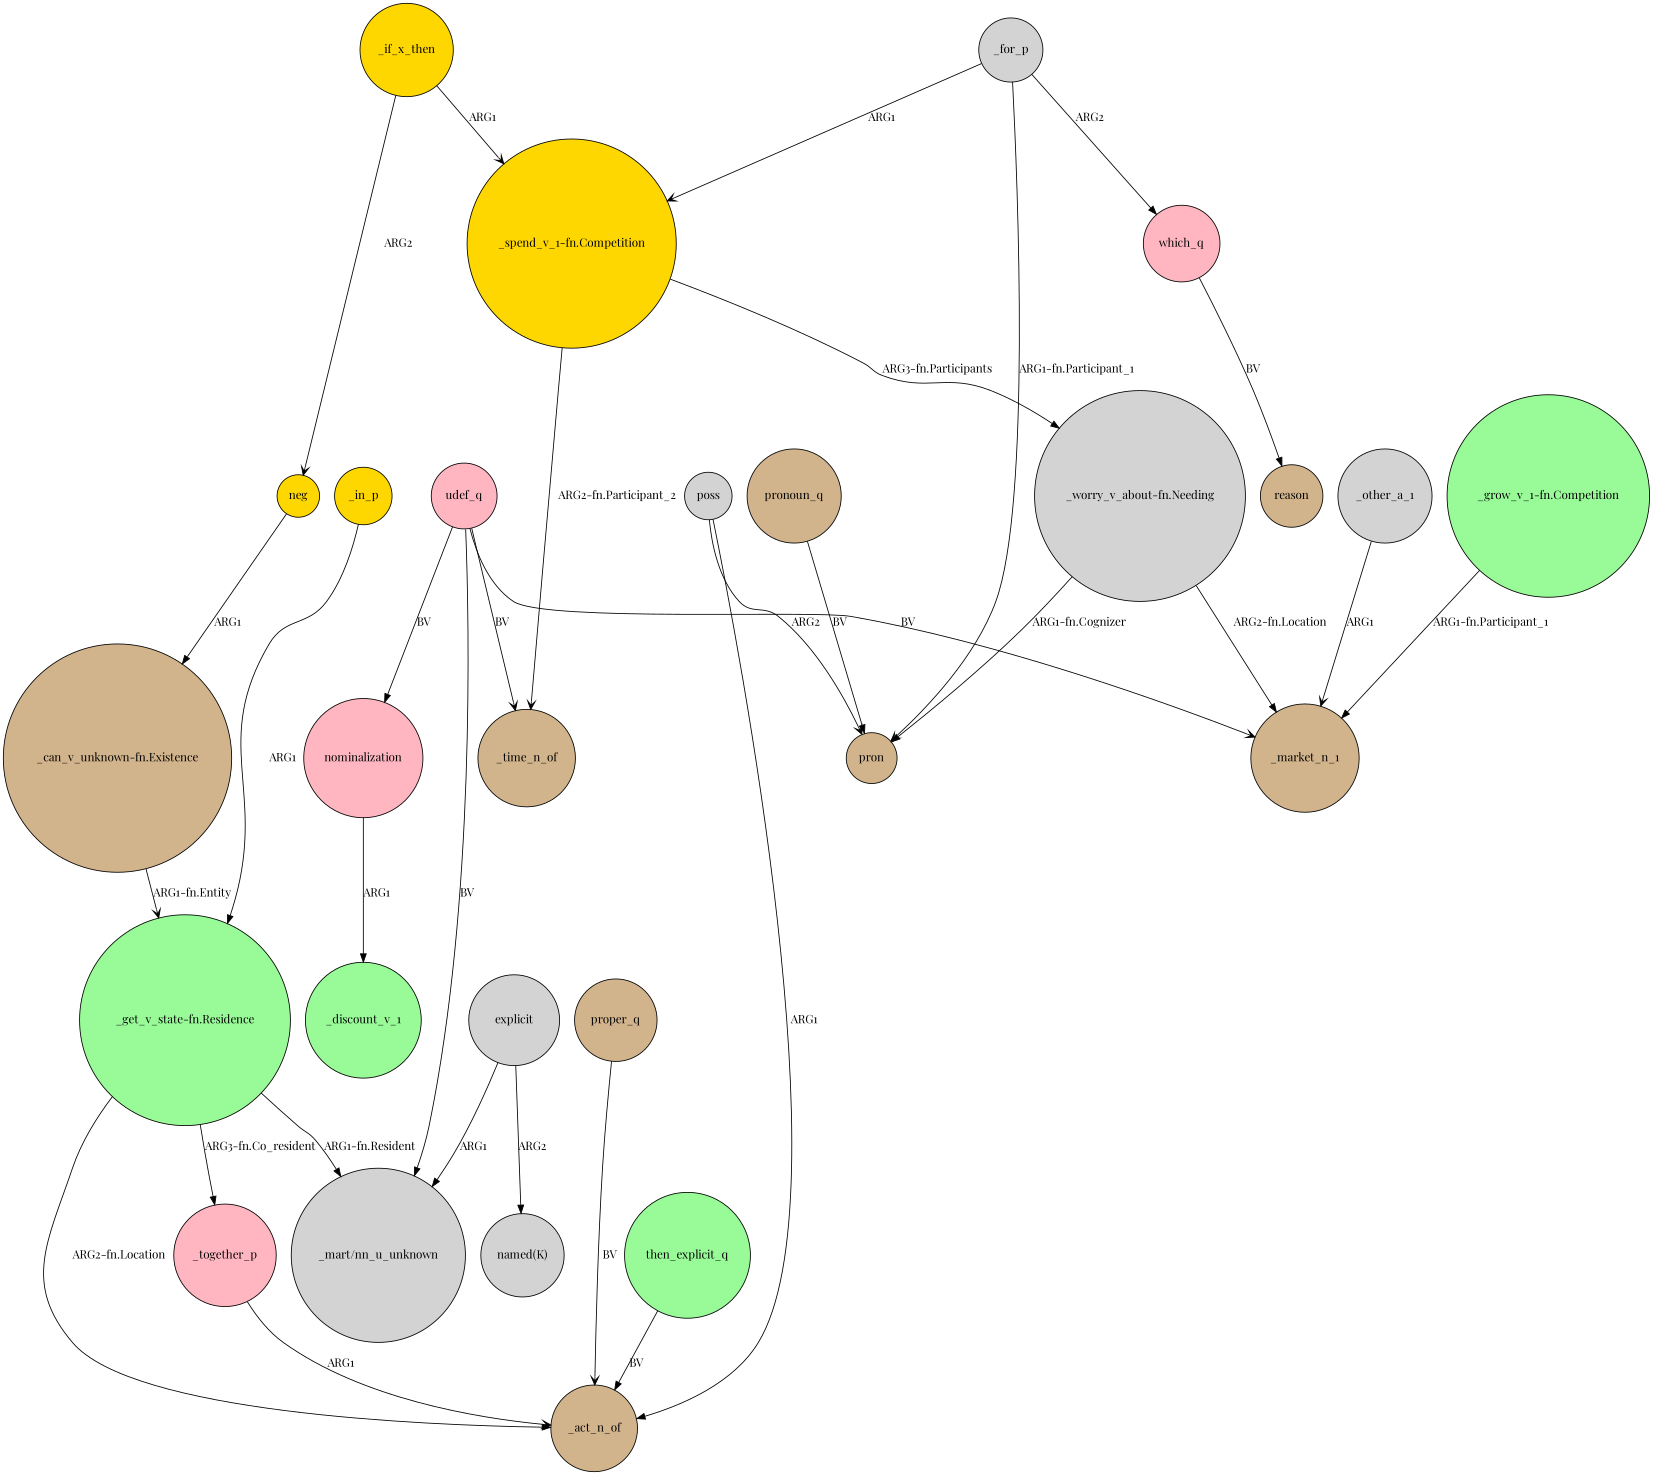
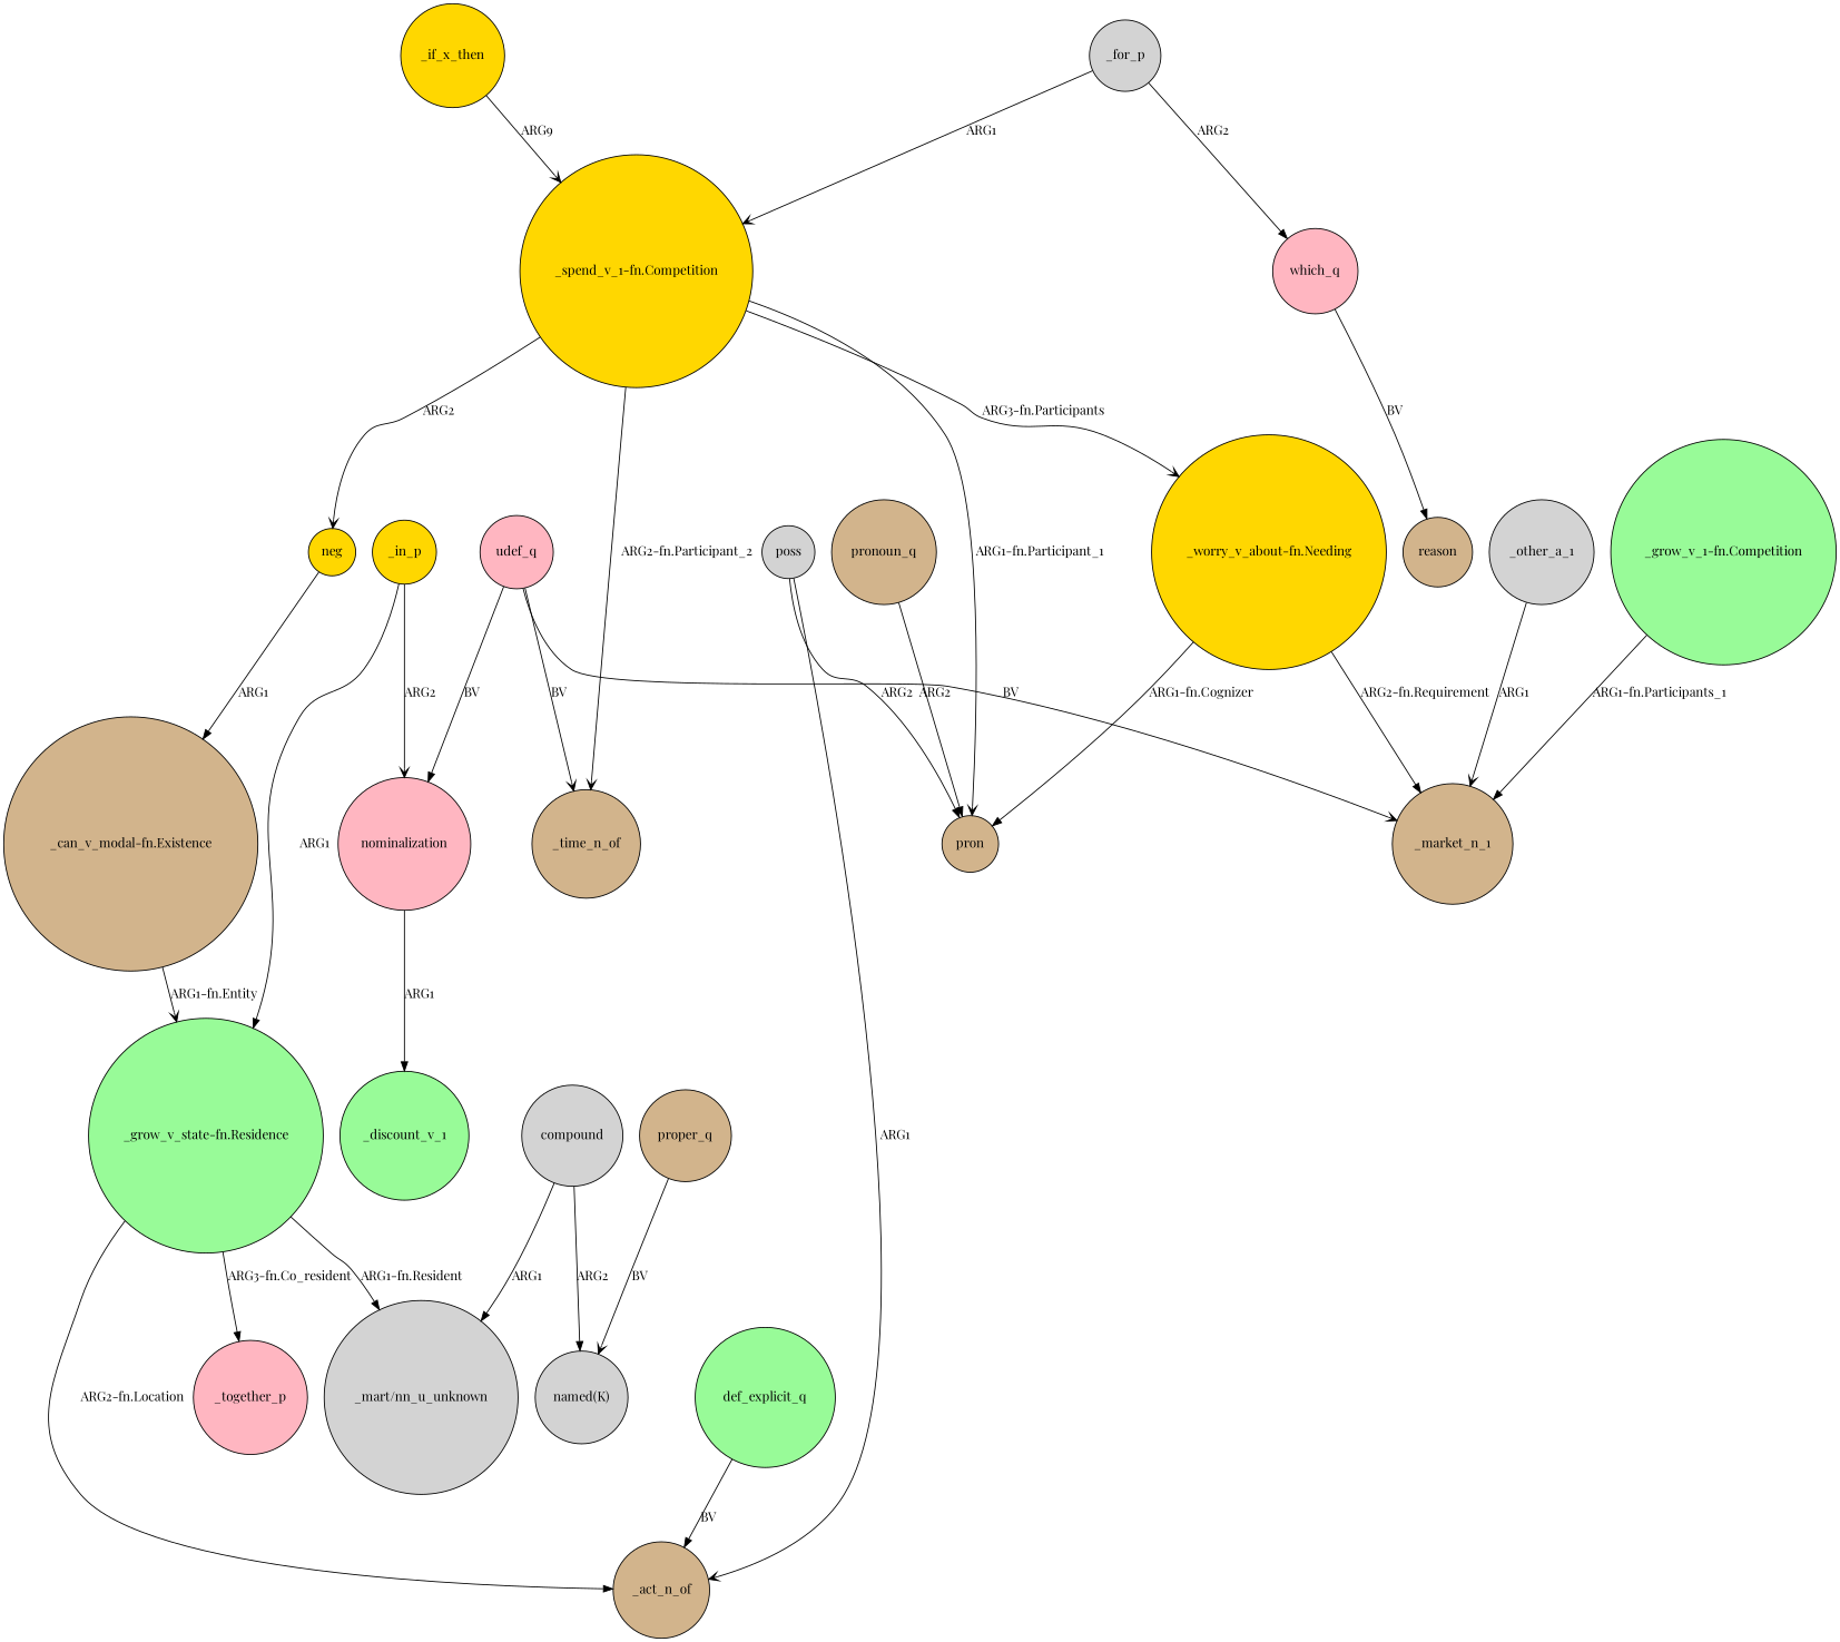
  digraph {
    fontname="Playfair Display"
    node [fillcolor=tan fontname="Playfair Display" shape=circle style=filled]
    edge [arrowhead=normal fontname="Playfair Display"]
    _if_x_then [fillcolor=gold]
    neg [fillcolor=gold]
    "_spend_v_1-fn.Competition" [fillcolor=gold]
-   "_can_v_modal-fn.Existence" [label="_can_v_unknown-fn.Existence"]
+   "_can_v_modal-fn.Existence"
    _time_n_of
-   "_worry_v_about-fn.Needing" [fillcolor=lightgrey]
+   "_worry_v_about-fn.Needing" [fillcolor=gold]
    pron
-   "_get_v_state-fn.Residence" [fillcolor=palegreen]
+   "_get_v_state-fn.Residence" [fillcolor=palegreen label="_grow_v_state-fn.Residence"]
    udef_q [fillcolor=lightpink]
    _market_n_1
    nominalization [fillcolor=lightpink]
    "_mart/nn_u_unknown" [fillcolor=lightgrey]
    _discount_v_1 [fillcolor=palegreen]
    which_q [fillcolor=lightpink]
    reason
    _in_p [fillcolor=gold]
    _act_n_of
    _together_p [fillcolor=lightpink]
    _other_a_1 [fillcolor=lightgrey]
    poss [fillcolor=lightgrey]
    _for_p [fillcolor=lightgrey]
    "named(K)" [fillcolor=lightgrey]
    proper_q
    pronoun_q
-   def_explicit_q [fillcolor=palegreen label=then_explicit_q]
-   compound [fillcolor=lightgrey label=explicit]
+   def_explicit_q [fillcolor=palegreen]
+   compound [fillcolor=lightgrey]
    "_grow_v_1-fn.Competition" [fillcolor=palegreen]
-   _if_x_then -> neg [arrowhead=vee label=ARG2]
-   _if_x_then -> "_spend_v_1-fn.Competition" [arrowhead=vee label=ARG1]
+   "_spend_v_1-fn.Competition" -> neg [arrowhead=vee label=ARG2]
+   _if_x_then -> "_spend_v_1-fn.Competition" [arrowhead=vee label=ARG9]
    neg -> "_can_v_modal-fn.Existence" [label=ARG1]
    "_spend_v_1-fn.Competition" -> _time_n_of [arrowhead=vee label="ARG2-fn.Participant_2"]
-   "_spend_v_1-fn.Competition" -> "_worry_v_about-fn.Needing" [label="ARG3-fn.Participants"]
-   _for_p -> pron [arrowhead=vee label="ARG1-fn.Participant_1"]
+   "_spend_v_1-fn.Competition" -> "_worry_v_about-fn.Needing" [arrowhead=vee label="ARG3-fn.Participants"]
+   "_spend_v_1-fn.Competition" -> pron [arrowhead=vee label="ARG1-fn.Participant_1"]
    "_can_v_modal-fn.Existence" -> "_get_v_state-fn.Residence" [arrowhead=vee label="ARG1-fn.Entity"]
    "_worry_v_about-fn.Needing" -> pron [label="ARG1-fn.Cognizer"]
-   "_worry_v_about-fn.Needing" -> _market_n_1 [label="ARG2-fn.Location"]
+   "_worry_v_about-fn.Needing" -> _market_n_1 [label="ARG2-fn.Requirement"]
    "_get_v_state-fn.Residence" -> "_mart/nn_u_unknown" [label="ARG1-fn.Resident"]
    "_get_v_state-fn.Residence" -> _act_n_of [label="ARG2-fn.Location"]
    "_get_v_state-fn.Residence" -> _together_p [label="ARG3-fn.Co_resident"]
    udef_q -> _time_n_of [arrowhead=vee label=BV]
    udef_q -> _market_n_1 [arrowhead=vee label=BV]
    udef_q -> nominalization [label=BV]
-   udef_q -> "_mart/nn_u_unknown" [label=BV]
    nominalization -> _discount_v_1 [label=ARG1]
    which_q -> reason [label=BV]
    _in_p -> "_get_v_state-fn.Residence" [label=ARG1]
-   _together_p -> _act_n_of [arrowhead=vee label=ARG1]
+   _in_p -> nominalization [arrowhead=vee label=ARG2]
    _other_a_1 -> _market_n_1 [arrowhead=vee label=ARG1]
-   poss -> pron [arrowhead=vee label=ARG2]
-   poss -> _act_n_of [label=ARG1]
+   poss -> pron [label=ARG2]
+   poss -> _act_n_of [arrowhead=vee label=ARG1]
    _for_p -> "_spend_v_1-fn.Competition" [arrowhead=vee label=ARG1]
    _for_p -> which_q [label=ARG2]
-   proper_q -> _act_n_of [arrowhead=vee label=BV]
-   pronoun_q -> pron [label=BV]
+   proper_q -> "named(K)" [arrowhead=vee label=BV]
+   pronoun_q -> pron [label=ARG2]
    def_explicit_q -> _act_n_of [label=BV]
    compound -> "_mart/nn_u_unknown" [label=ARG1]
    compound -> "named(K)" [label=ARG2]
-   "_grow_v_1-fn.Competition" -> _market_n_1 [label="ARG1-fn.Participant_1"]
+   "_grow_v_1-fn.Competition" -> _market_n_1 [label="ARG1-fn.Participants_1"]
  }
